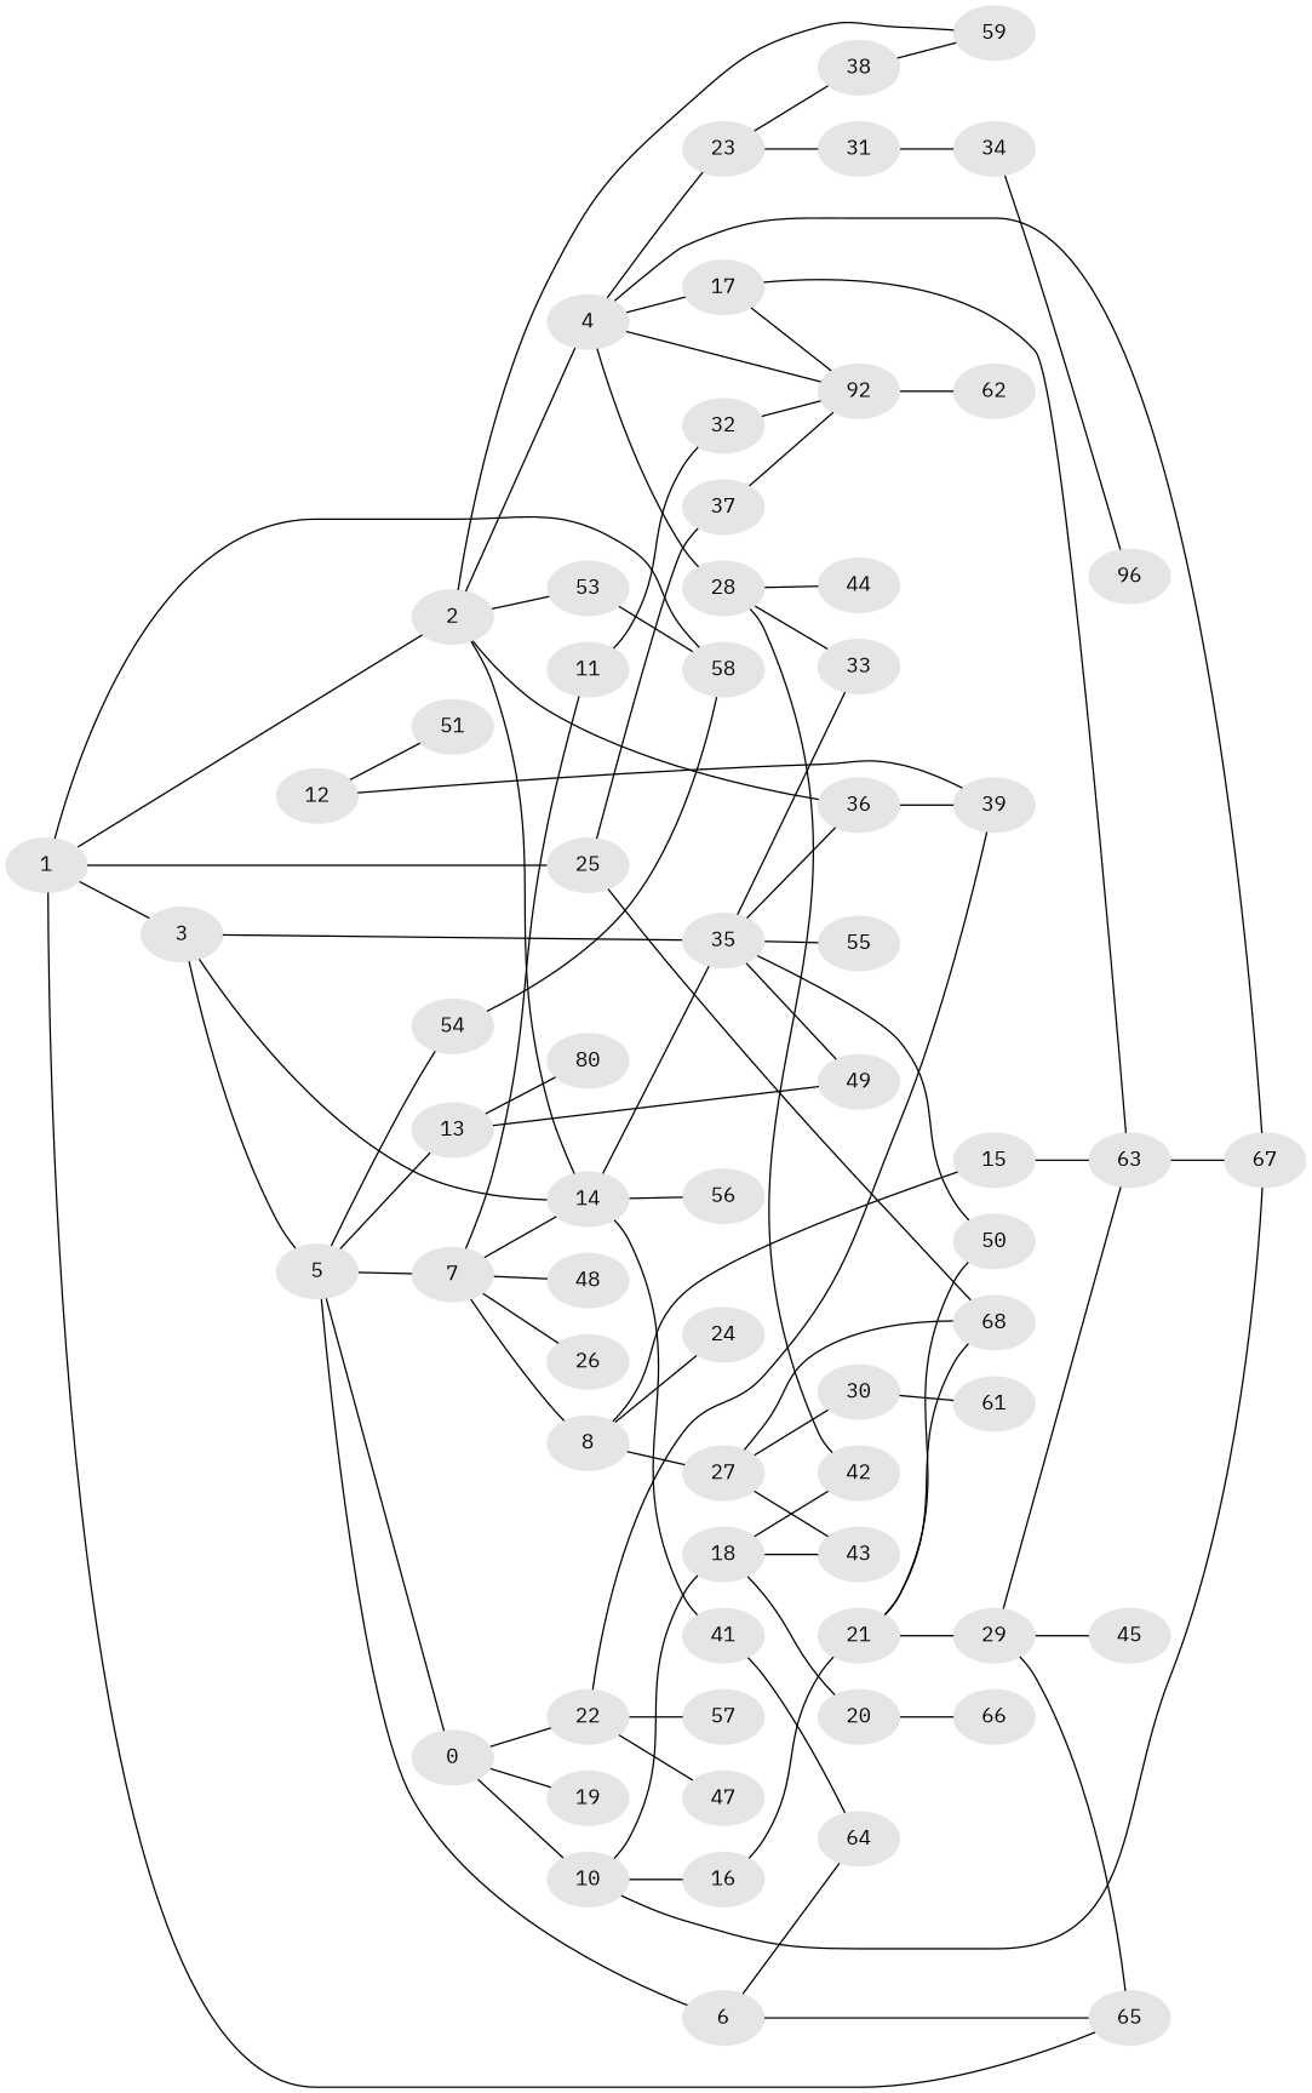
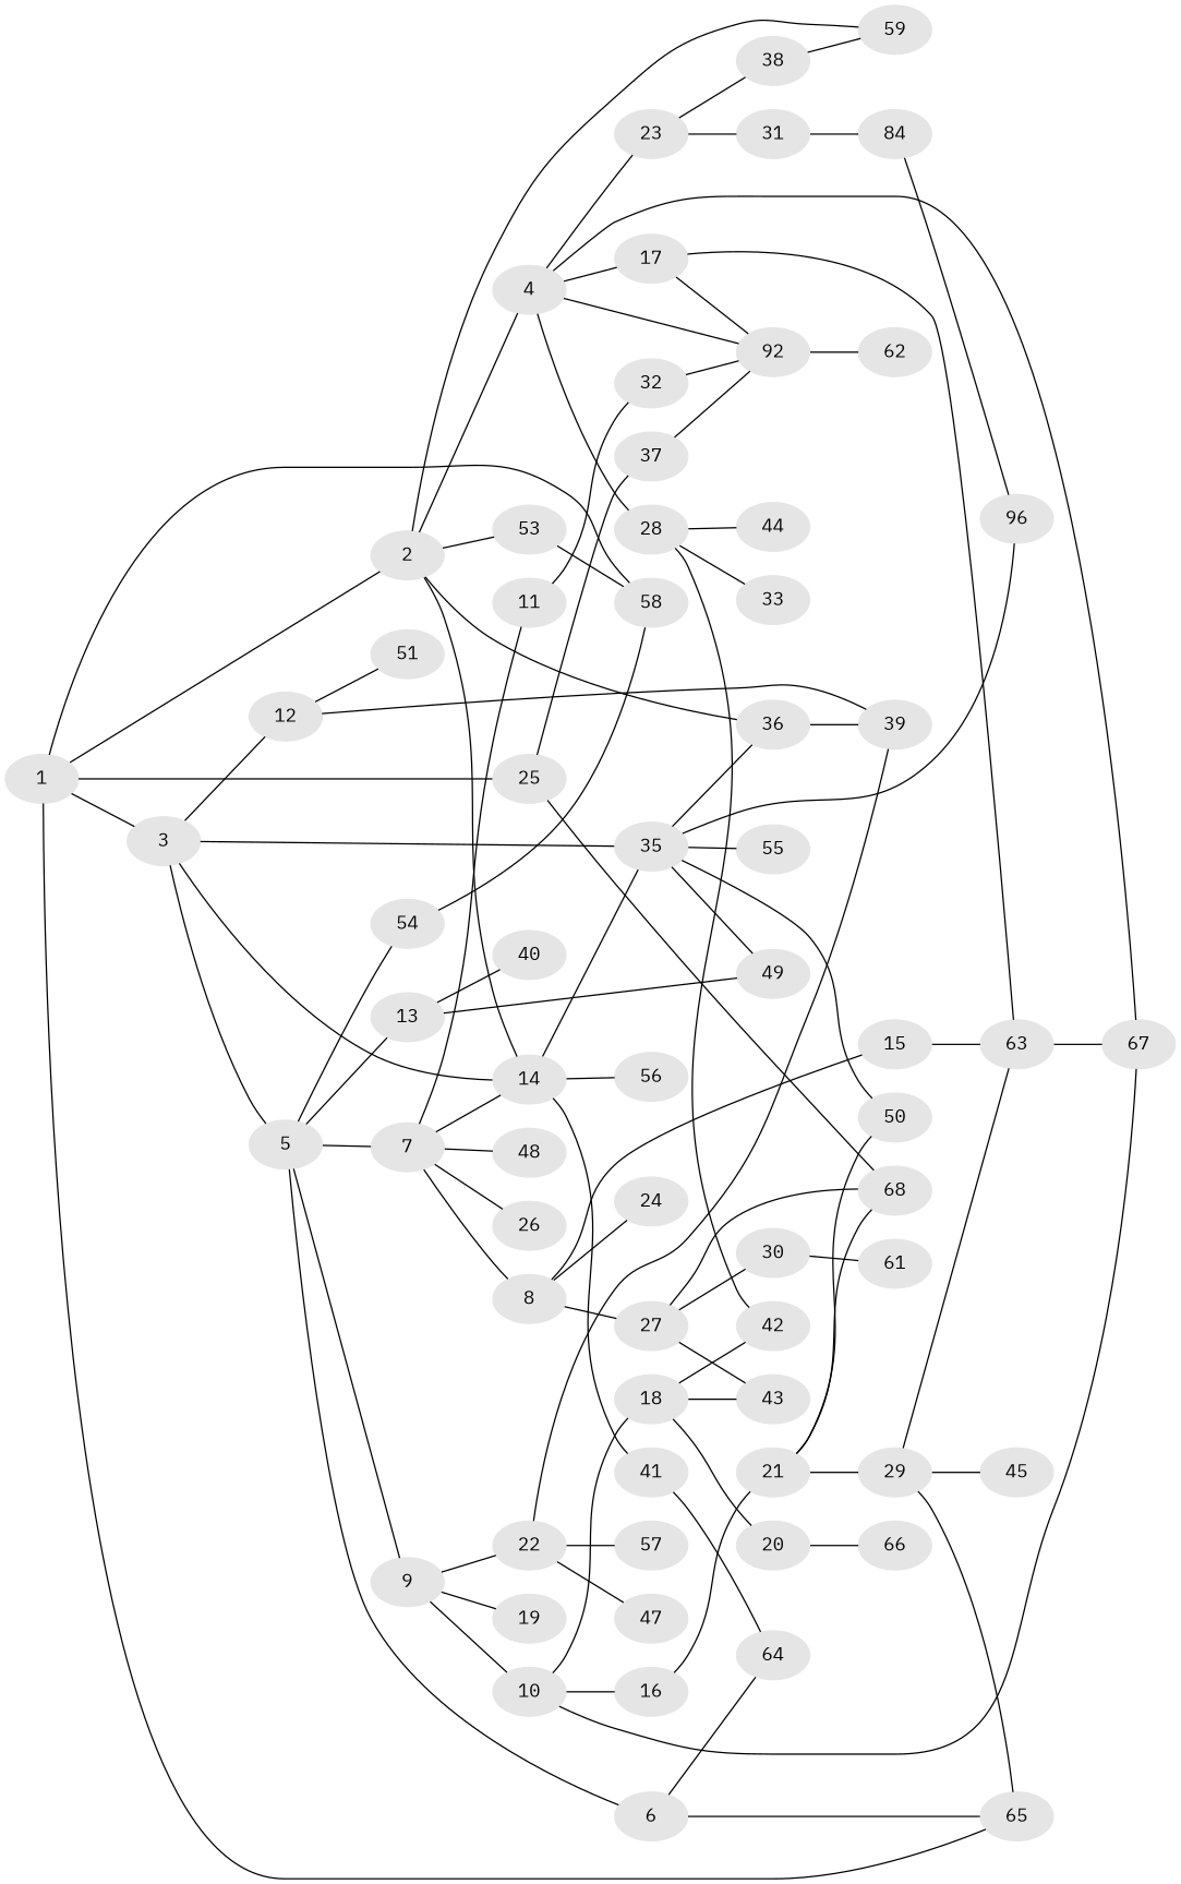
  graph {
    fontname="IBM Plex Mono"
    rankdir=LR
    node [color=gray90 fontname="IBM Plex Mono" style=filled]
    edge [fontname="IBM Plex Mono"]
    1
    2
    3
    25
    58
    65
    4
    14
    36
    53
    59
    5
    12
    35
    68
    37
    17
    23
    28
    n20 [label=92]
    67
    41
    56
    39
    6
    7
-   9 [label=0]
+   9
    13
    54
    51
    49
    50
    n33 [label=96]
    55
    63
    31
    38
    42
    33
    44
    62
    64
    8
    11
    26
    48
    10
    19
    22
-   40 [label=80]
+   40
    15
    24
    27
    32
    43
    30
    16
    18
    47
    57
    21
    20
    29
    66
    45
-   34
+   34 [label=84]
    61
    1 -- 2
    1 -- 3
    1 -- 25
    1 -- 58
    1 -- 65
    2 -- 4
    2 -- 14
    2 -- 36
    2 -- 53
    2 -- 59
    3 -- 14
    3 -- 5
+   3 -- 12
    3 -- 35
    25 -- 68
    25 -- 37
    4 -- 17
    4 -- 23
    4 -- 28
    4 -- n20
    4 -- 67
    14 -- 35
    14 -- 41
    14 -- 56
    36 -- 39
    53 -- 58
    5 -- 6
    5 -- 7
    5 -- 9
    5 -- 13
    5 -- 54
    12 -- 39
    12 -- 51
    35 -- 36
    35 -- 49
    35 -- 50
-   35 -- 33
+   35 -- n33
    35 -- 55
    37 -- n20
    17 -- n20
    17 -- 63
    23 -- 31
    23 -- 38
    28 -- 42
    28 -- 33
    28 -- 44
    n20 -- 62
    41 -- 64
    6 -- 65
    6 -- 64
    7 -- 14
    7 -- 8
    7 -- 11
    7 -- 26
    7 -- 48
    9 -- 10
    9 -- 19
    9 -- 22
    13 -- 49
    13 -- 40
    54 -- 58
    63 -- 67
    31 -- 34
    38 -- 59
    8 -- 15
    8 -- 24
    8 -- 27
    11 -- 32
    10 -- 67
    10 -- 16
    10 -- 18
    22 -- 39
    22 -- 47
    22 -- 57
    15 -- 63
    27 -- 68
    27 -- 43
    27 -- 30
    32 -- n20
    30 -- 61
    16 -- 21
    18 -- 42
    18 -- 43
    18 -- 20
    21 -- 68
    21 -- 50
    21 -- 29
    20 -- 66
    29 -- 65
    29 -- 63
    29 -- 45
    34 -- n33
  }
